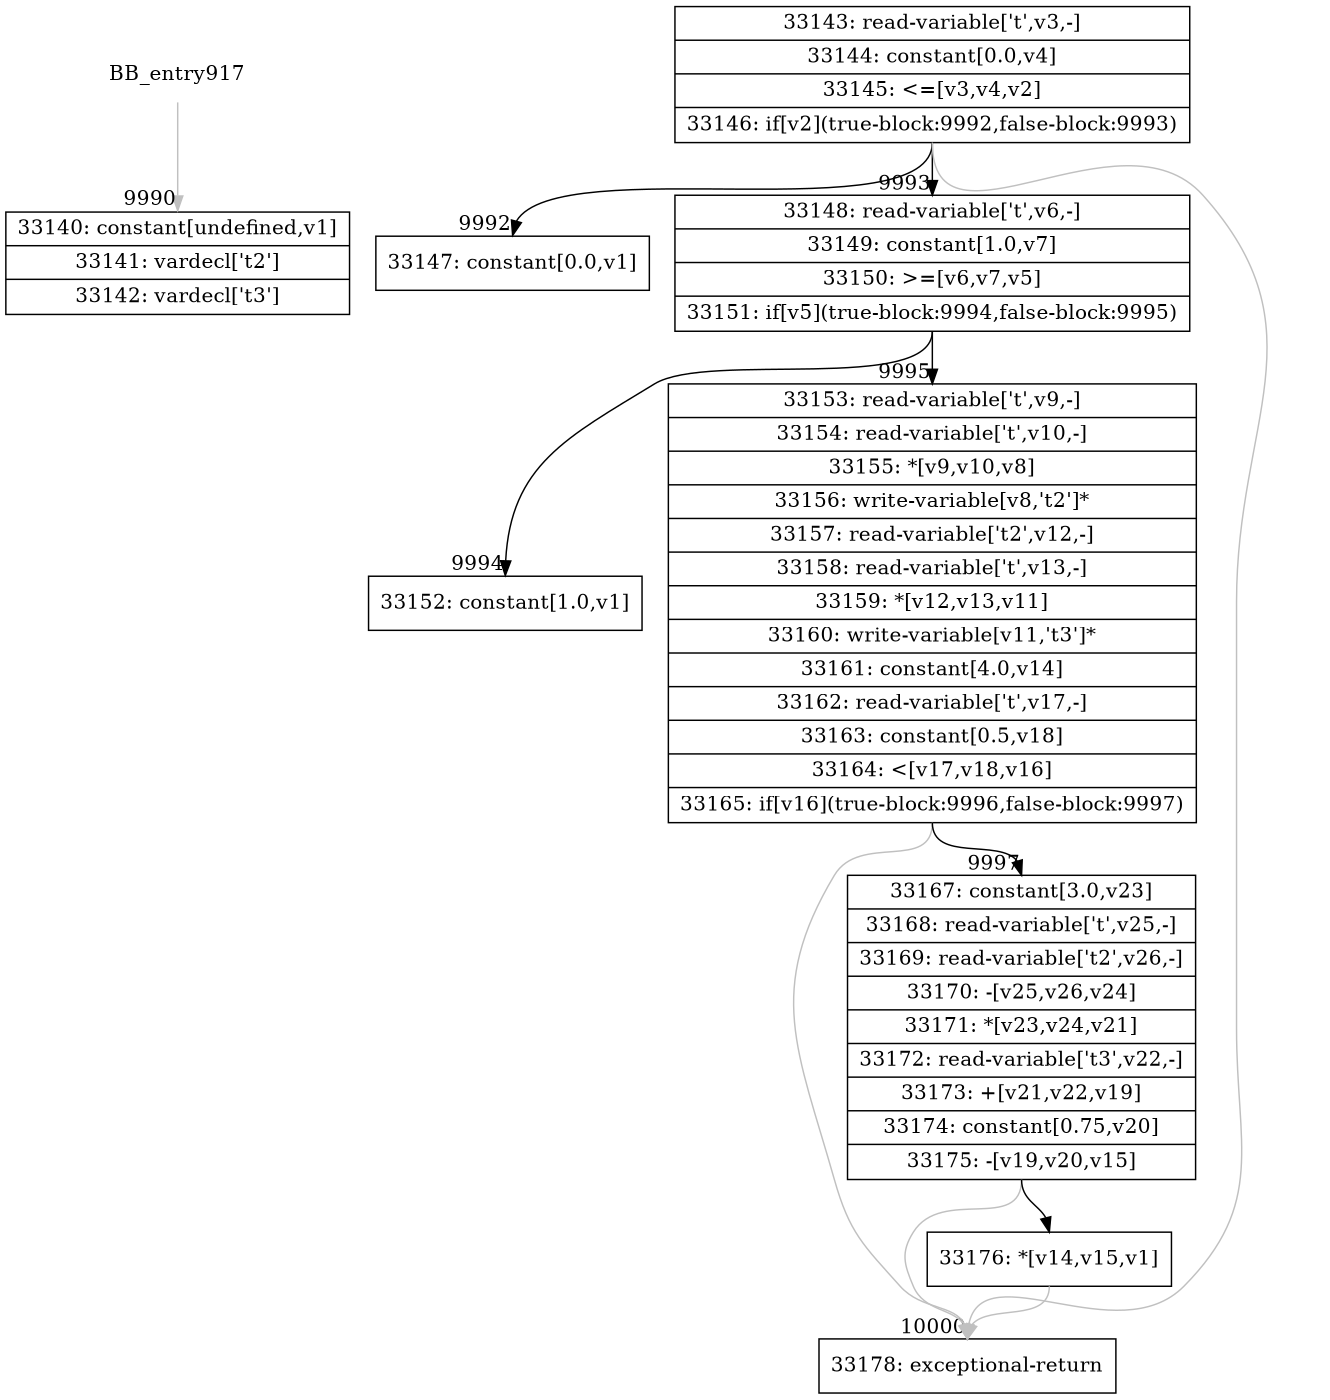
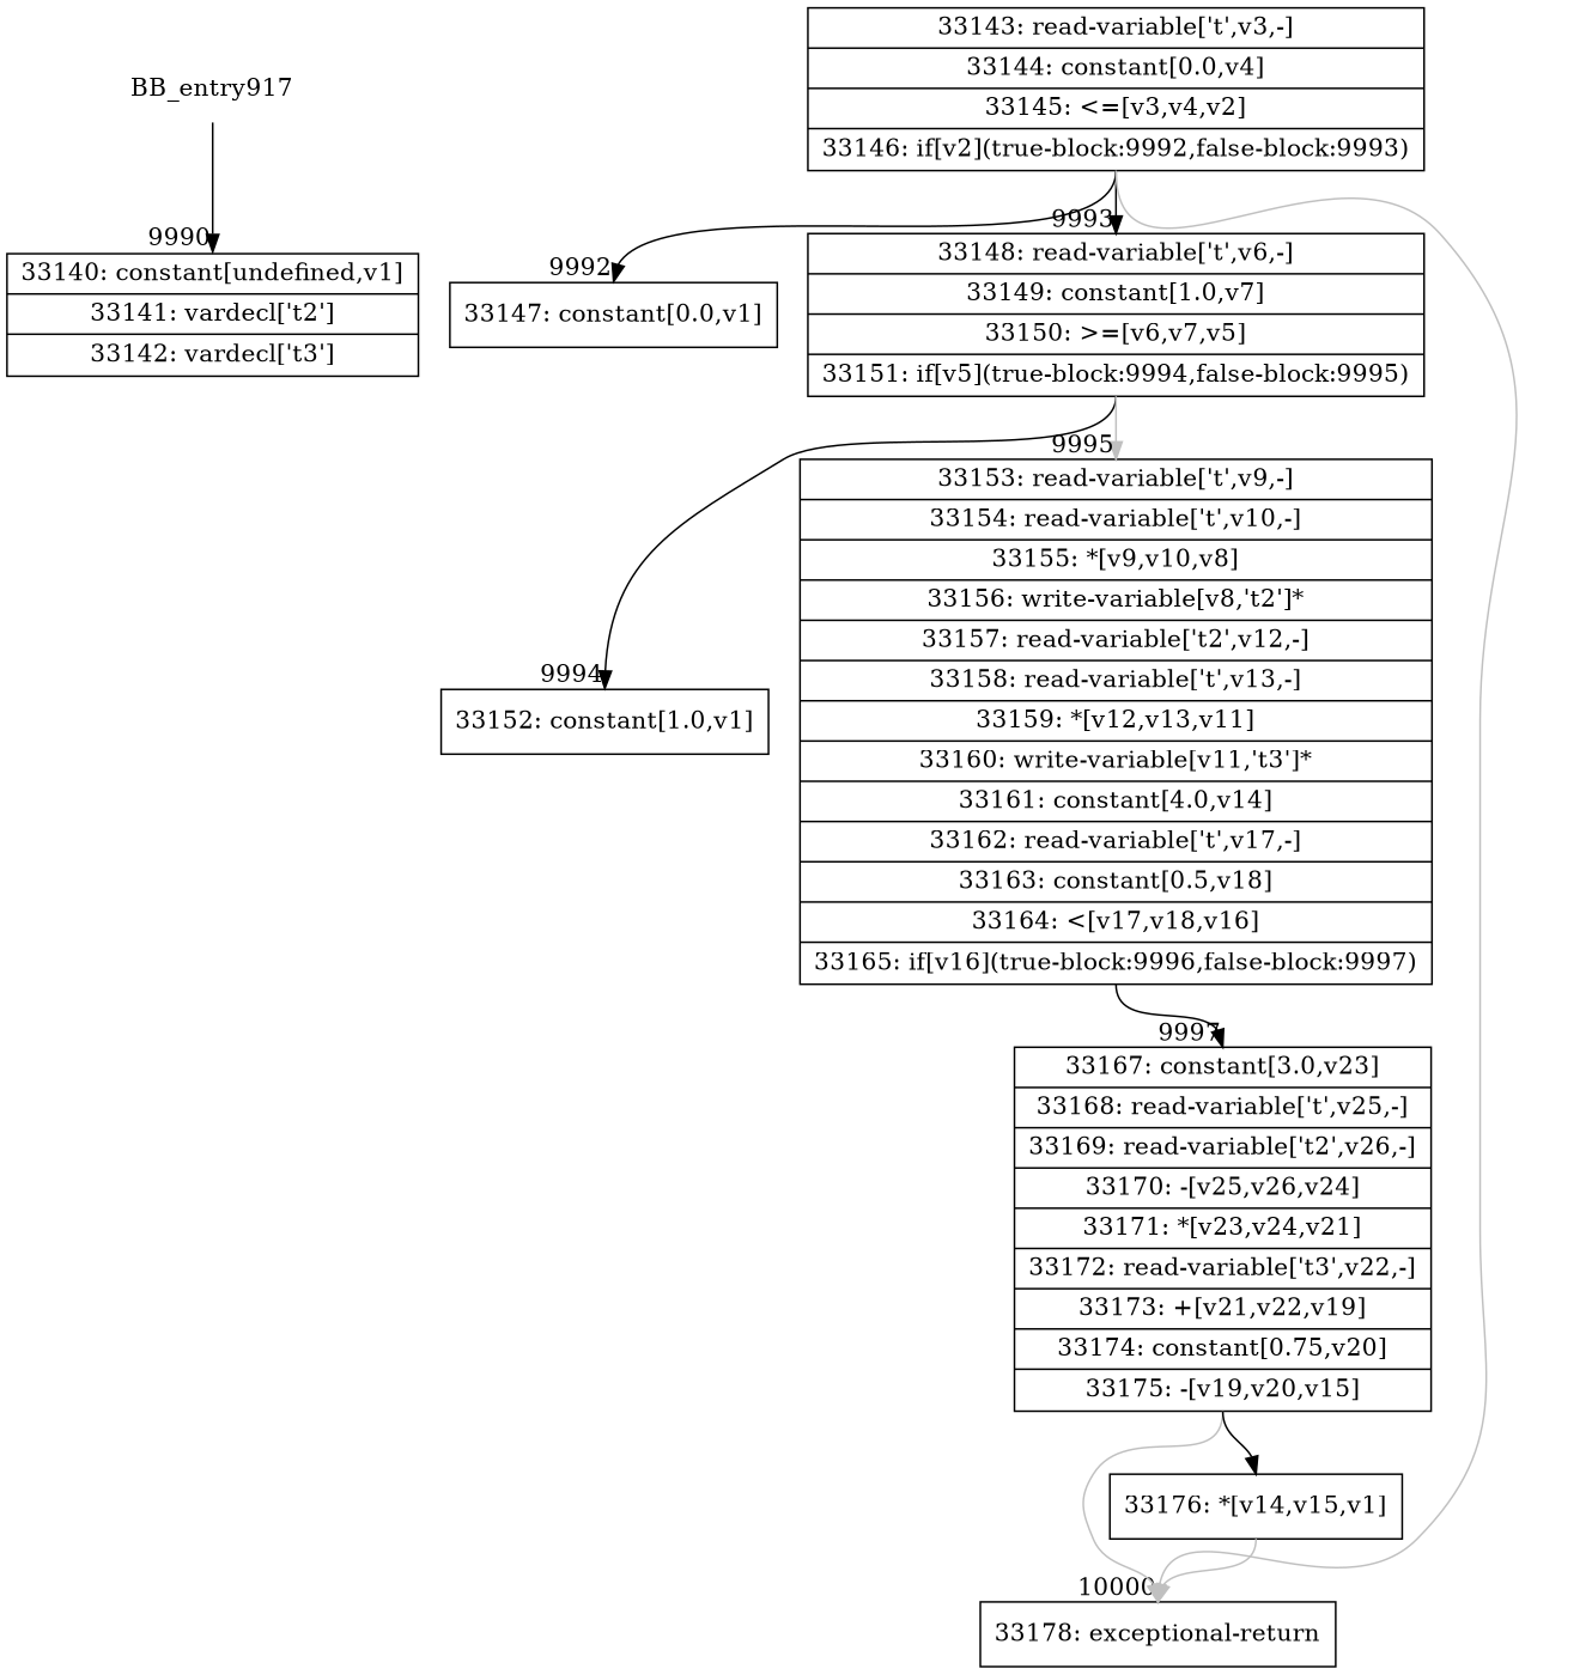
  digraph {
    rankdir=TD
    node [shape=record]
    edge [headport=n tailport=s]
    n1 [label=BB_entry917 shape=none]
    n2 [label="{33140: constant[undefined,v1]|33141: vardecl['t2']|33142: vardecl['t3']}"]
    n3 [label="{33143: read-variable['t',v3,-]|33144: constant[0.0,v4]|33145: \<=[v3,v4,v2]|33146: if[v2](true-block:9992,false-block:9993)}"]
    n4 [label="{33147: constant[0.0,v1]}"]
    n5 [label="{33148: read-variable['t',v6,-]|33149: constant[1.0,v7]|33150: \>=[v6,v7,v5]|33151: if[v5](true-block:9994,false-block:9995)}"]
    n6 [label="{33178: exceptional-return}"]
    n7 [label="{33152: constant[1.0,v1]}"]
    n8 [label="{33153: read-variable['t',v9,-]|33154: read-variable['t',v10,-]|33155: *[v9,v10,v8]|33156: write-variable[v8,'t2']*|33157: read-variable['t2',v12,-]|33158: read-variable['t',v13,-]|33159: *[v12,v13,v11]|33160: write-variable[v11,'t3']*|33161: constant[4.0,v14]|33162: read-variable['t',v17,-]|33163: constant[0.5,v18]|33164: \<[v17,v18,v16]|33165: if[v16](true-block:9996,false-block:9997)}"]
    n9 [label="{33167: constant[3.0,v23]|33168: read-variable['t',v25,-]|33169: read-variable['t2',v26,-]|33170: -[v25,v26,v24]|33171: *[v23,v24,v21]|33172: read-variable['t3',v22,-]|33173: +[v21,v22,v19]|33174: constant[0.75,v20]|33175: -[v19,v20,v15]}"]
    n10 [label="{33176: *[v14,v15,v1]}"]
-   n1 -> n2 [headlabel="    9990" color=gray]
+   n1 -> n2 [headlabel="    9990"]
    n3 -> n4 [headlabel="      9992"]
    n3 -> n5 [headlabel="      9993"]
    n3 -> n6 [color=gray headlabel="      10000"]
    n5 -> n7 [headlabel="      9994"]
-   n5 -> n8 [headlabel="      9995"]
-   n8 -> n6 [color=gray]
+   n5 -> n8 [headlabel="      9995" color=gray]
    n8 -> n9 [headlabel="      9997"]
    n9 -> n6 [color=gray]
    n9 -> n10
    n10 -> n6 [color=gray]
  }
